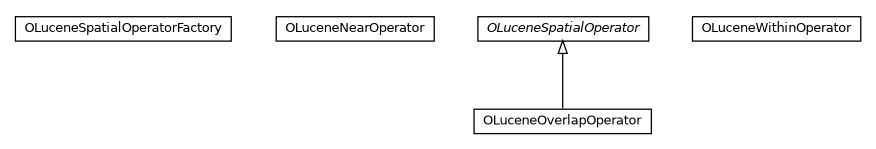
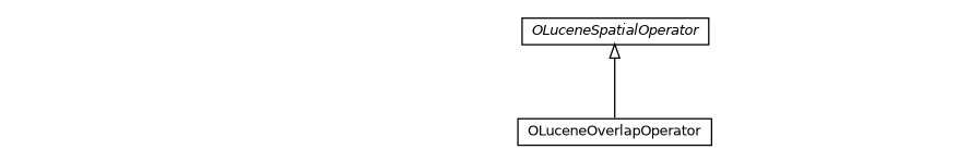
  digraph {
    nodesep=0.25
    ranksep=0.5
    node [fontcolor=black fontname=Helvetica fontsize=10.0 shape=plaintext]
-   n1 [label=<<table title="com.orientechnologies.spatial.operator.OLuceneSpatialOperatorFactory" border="0" cellborder="1" cellspacing="0" cellpadding="2" port="p" href="./OLuceneSpatialOperatorFactory.html"> 		<tr><td><table border="0" cellspacing="0" cellpadding="1"> <tr><td align="center" balign="center"> OLuceneSpatialOperatorFactory </td></tr> 		</table></td></tr> 		</table>>]
-   n2 [label=<<table title="com.orientechnologies.spatial.operator.OLuceneNearOperator" border="0" cellborder="1" cellspacing="0" cellpadding="2" port="p" href="./OLuceneNearOperator.html"> 		<tr><td><table border="0" cellspacing="0" cellpadding="1"> <tr><td align="center" balign="center"> OLuceneNearOperator </td></tr> 		</table></td></tr> 		</table>>]
    n3 [label=<<table title="com.orientechnologies.spatial.operator.OLuceneOverlapOperator" border="0" cellborder="1" cellspacing="0" cellpadding="2" port="p" href="./OLuceneOverlapOperator.html"> 		<tr><td><table border="0" cellspacing="0" cellpadding="1"> <tr><td align="center" balign="center"> OLuceneOverlapOperator </td></tr> 		</table></td></tr> 		</table>>]
    n4 [label=<<table title="com.orientechnologies.spatial.operator.OLuceneSpatialOperator" border="0" cellborder="1" cellspacing="0" cellpadding="2" port="p" href="./OLuceneSpatialOperator.html"> 		<tr><td><table border="0" cellspacing="0" cellpadding="1"> <tr><td align="center" balign="center"><font face="Helvetica-Oblique"> OLuceneSpatialOperator </font></td></tr> 		</table></td></tr> 		</table>>]
-   n5 [label=<<table title="com.orientechnologies.spatial.operator.OLuceneWithinOperator" border="0" cellborder="1" cellspacing="0" cellpadding="2" port="p" href="./OLuceneWithinOperator.html"> 		<tr><td><table border="0" cellspacing="0" cellpadding="1"> <tr><td align="center" balign="center"> OLuceneWithinOperator </td></tr> 		</table></td></tr> 		</table>>]
    n4 -> n3 [arrowtail=empty dir=back fontname=Helvetica fontsize=10 headport=p labelfontname=Helvetica labelfontsize=10 tailport=p]
  }
